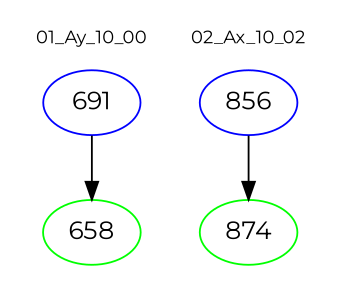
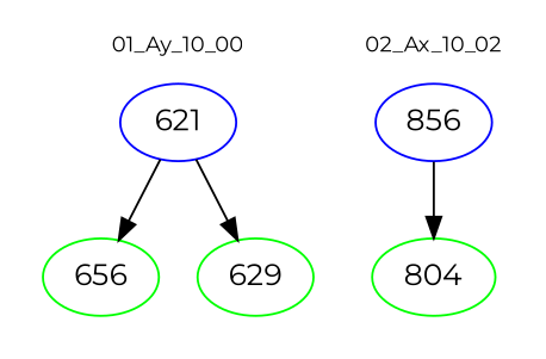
  digraph {
    fontname=Montserrat
    node [color=green fontname=Montserrat]
    edge [color=black fontname=Montserrat]
-   n1 [color=blue label=691]
-   n2 [label=658]
+   n1 [color=blue label=621]
+   n2 [label=656]
+   n3 [label=629]
    n4 [color=blue label=856]
-   n5 [label=874]
+   n5 [label=804]
    subgraph cluster_1 {
      color=white
      fontsize=10
      label="01_Ay_10_00"
      n1
      n2
+     n3
    }
    subgraph cluster_2 {
      color=white
      fontsize=10
      label="02_Ax_10_02"
      n4
      n5
    }
    n1 -> n2
+   n1 -> n3
    n4 -> n5
  }
